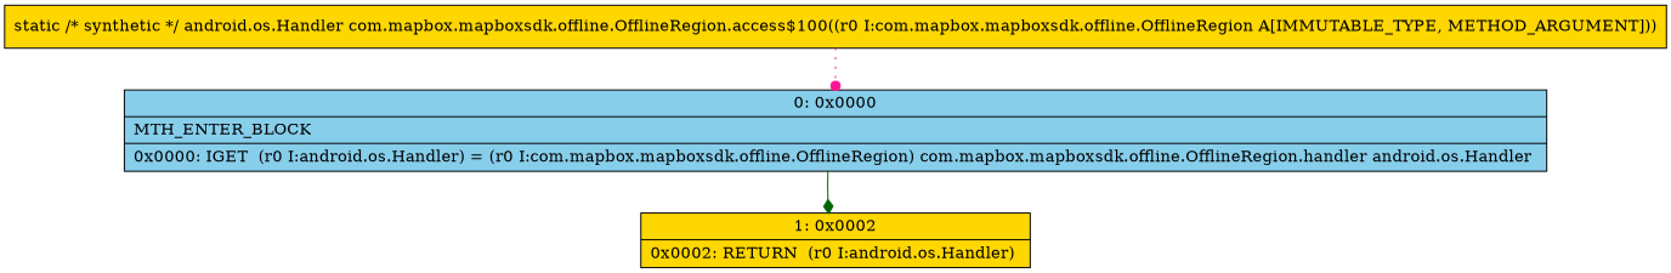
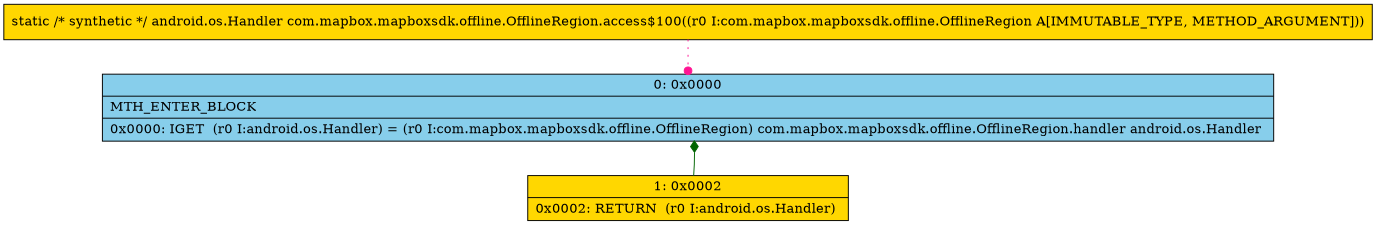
  digraph {
    node [shape=record style=filled fillcolor=gold]
    n1 [label="{0\:\ 0x0000|MTH_ENTER_BLOCK\l|0x0000: IGET  (r0 I:android.os.Handler) = (r0 I:com.mapbox.mapboxsdk.offline.OfflineRegion) com.mapbox.mapboxsdk.offline.OfflineRegion.handler android.os.Handler \l}" fillcolor=skyblue]
    n2 [label="{1\:\ 0x0002|0x0002: RETURN  (r0 I:android.os.Handler) \l}"]
    n3 [label="{static \/* synthetic *\/ android.os.Handler com.mapbox.mapboxsdk.offline.OfflineRegion.access$100((r0 I:com.mapbox.mapboxsdk.offline.OfflineRegion A[IMMUTABLE_TYPE, METHOD_ARGUMENT])) }"]
-   n1 -> n2 [color=darkgreen style=solid arrowhead=diamond]
+   n2 -> n1 [color=darkgreen style=solid arrowhead=diamond]
    n3 -> n1 [color=deeppink style=dotted arrowhead=dot]
  }
